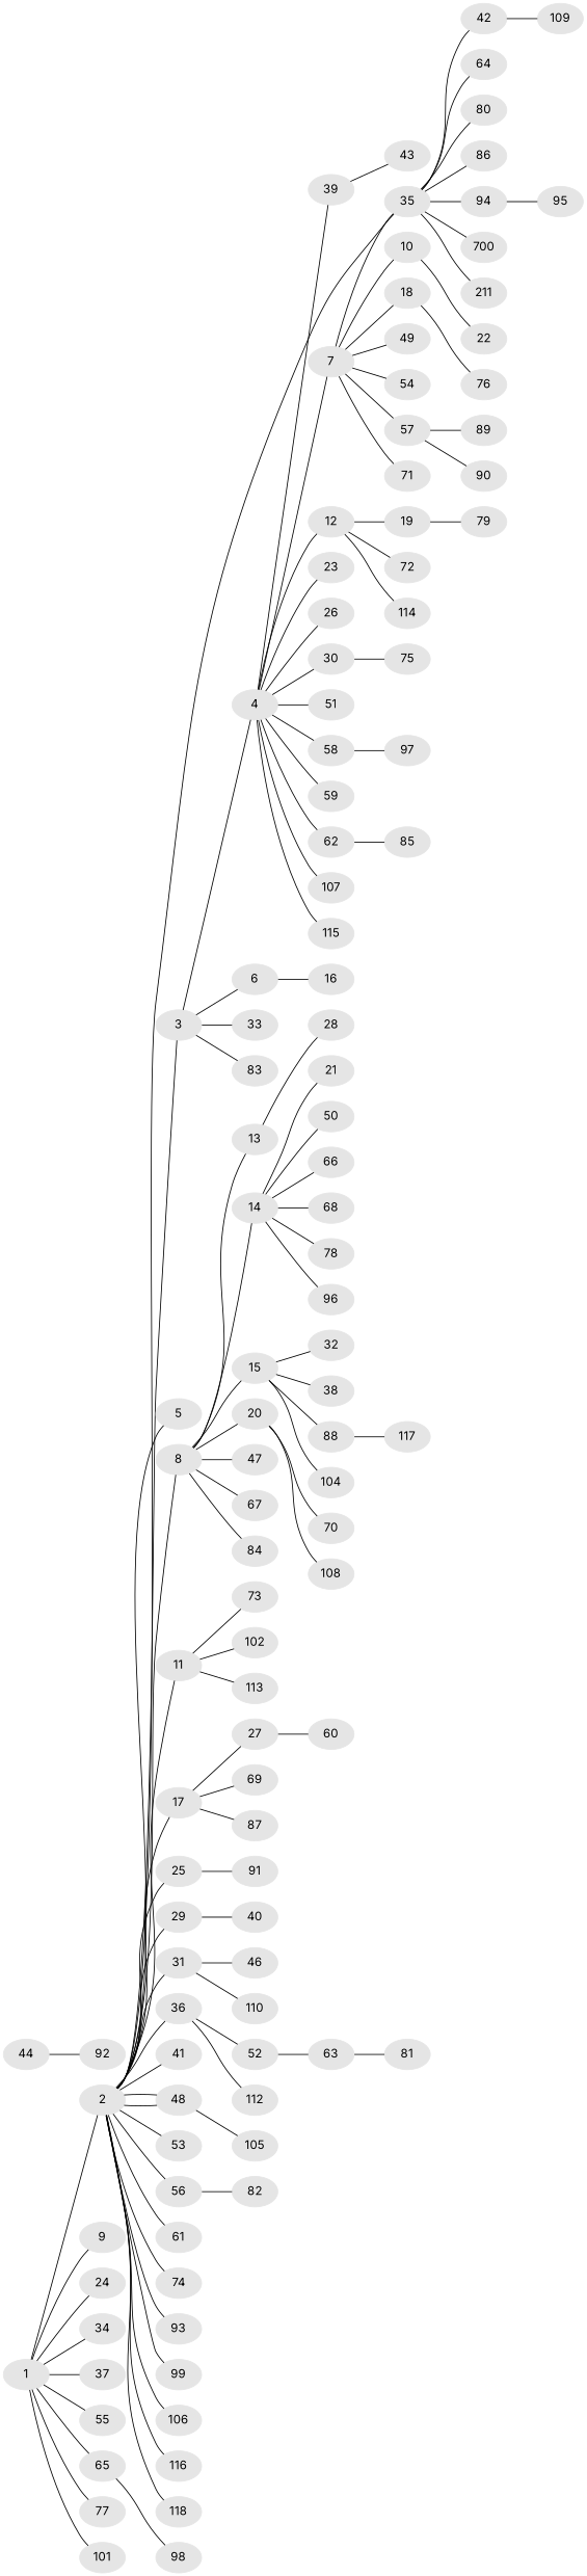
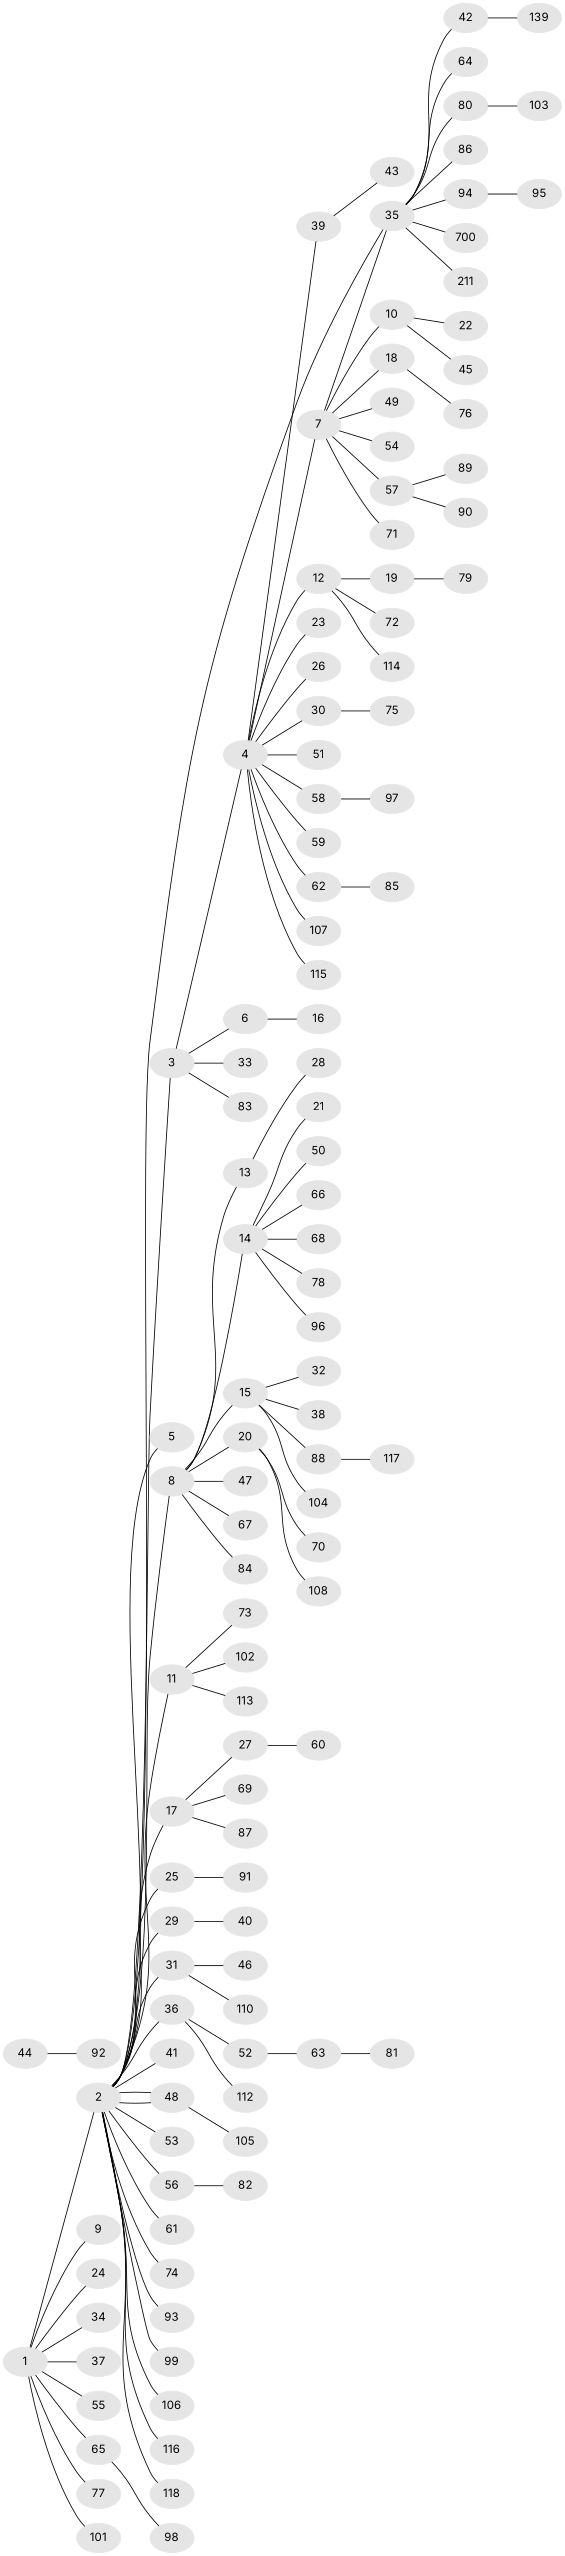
  graph {
    fontname=Inter
    rankdir=LR
    node [color=gray90 fontname=Inter style=filled]
    edge [fontname=Inter]
    1
    2
    9
    24
    34
    37
    55
    65
    77
    101
    3
    5
    8
    11
    17
    25
    29
    31
    35
    36
    41
    48
    53
    56
    61
    74
    93
    99
    106
    116
    118
    98
    4
    6
    33
    83
    13
    14
    15
    20
    47
    67
    84
    73
    102
    113
    27
    69
    87
    91
    40
    46
    110
    42
    64
    80
    86
    94
    n59 [label=700]
    n60 [label=211]
    52
    112
    39
    43
    105
    82
    7
    12
    23
    26
    30
    51
    58
    59
    62
    107
    115
    16
    10
    18
    49
    54
    57
    71
    19
    72
    114
    75
    97
    85
    22
+   45
    76
    89
    90
    28
    21
    50
    66
    68
    78
    96
    32
    38
    88
    104
    70
    108
    79
    117
    60
    44
    92
-   109
+   109 [label=139]
+   103
    95
    63
    81
    1 -- 2
    1 -- 9
    1 -- 24
    1 -- 34
    1 -- 37
    1 -- 55
    1 -- 65
    1 -- 77
    1 -- 101
    2 -- 3
    2 -- 5
    2 -- 8
    2 -- 11
    2 -- 17
    2 -- 25
    2 -- 29
    2 -- 31
    2 -- 35
    2 -- 36
    2 -- 41
    2 -- 48
    2 -- 48
    2 -- 53
    2 -- 56
    2 -- 61
    2 -- 74
    2 -- 93
    2 -- 99
    2 -- 106
    2 -- 116
    2 -- 118
    65 -- 98
    3 -- 4
    3 -- 6
    3 -- 33
    3 -- 83
    8 -- 13
    8 -- 14
    8 -- 15
    8 -- 20
    8 -- 47
    8 -- 67
    8 -- 84
    11 -- 73
    11 -- 102
    11 -- 113
    17 -- 27
    17 -- 69
    17 -- 87
    25 -- 91
    29 -- 40
    31 -- 46
    31 -- 110
    35 -- 42
    35 -- 64
    35 -- 80
    35 -- 86
    35 -- 94
    35 -- n59
    35 -- n60
    36 -- 52
    36 -- 112
    48 -- 105
    56 -- 82
    4 -- 39
    4 -- 7
    4 -- 12
    4 -- 23
    4 -- 26
    4 -- 30
    4 -- 51
    4 -- 58
    4 -- 59
    4 -- 62
    4 -- 107
    4 -- 115
    6 -- 16
    13 -- 28
    14 -- 21
    14 -- 50
    14 -- 66
    14 -- 68
    14 -- 78
    14 -- 96
    15 -- 32
    15 -- 38
    15 -- 88
    15 -- 104
    20 -- 70
    20 -- 108
    27 -- 60
    42 -- 109
+   80 -- 103
    94 -- 95
    52 -- 63
    39 -- 43
    7 -- 35
    7 -- 10
    7 -- 18
    7 -- 49
    7 -- 54
    7 -- 57
    7 -- 71
    12 -- 19
    12 -- 72
    12 -- 114
    30 -- 75
    58 -- 97
    62 -- 85
    10 -- 22
+   10 -- 45
    18 -- 76
    57 -- 89
    57 -- 90
    19 -- 79
    88 -- 117
    44 -- 92
    63 -- 81
  }
